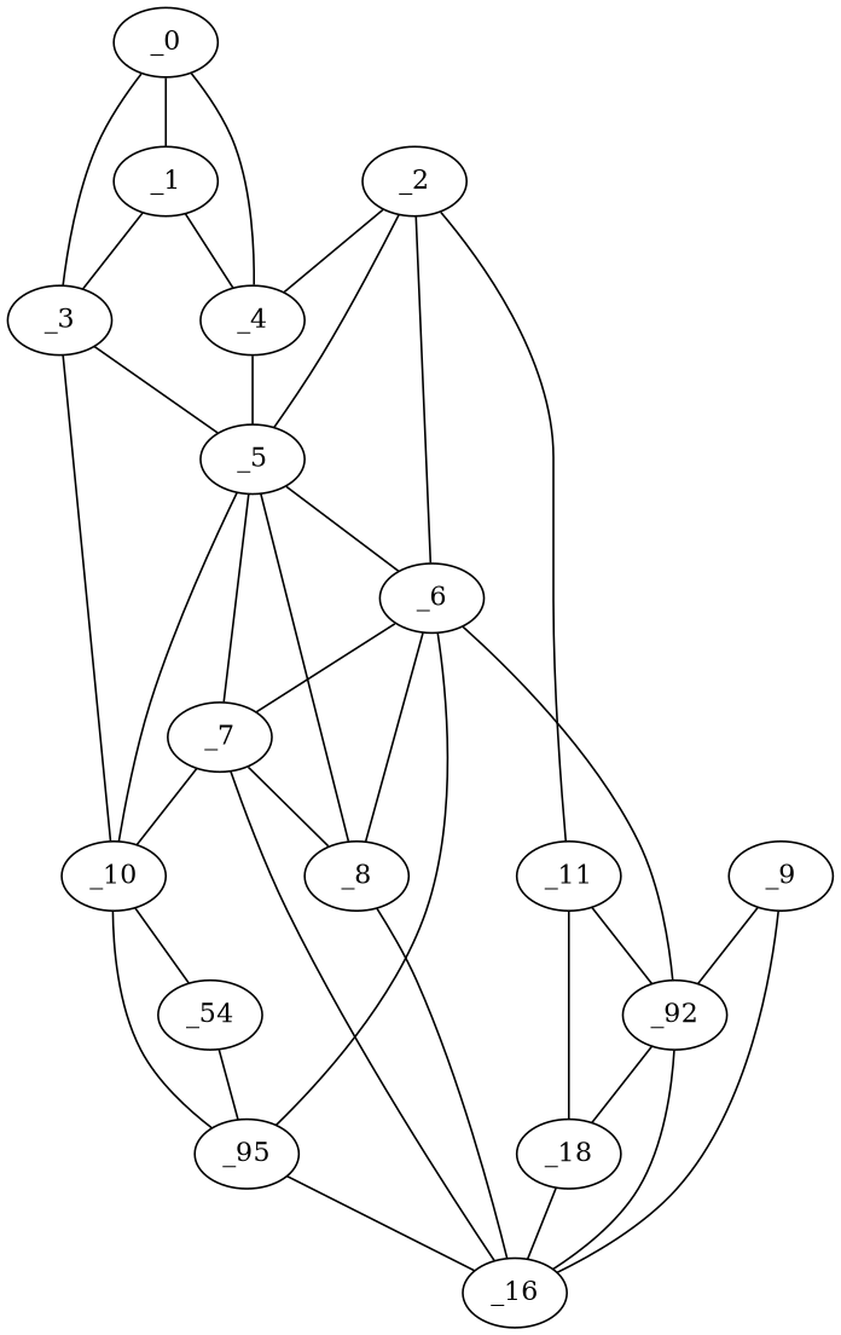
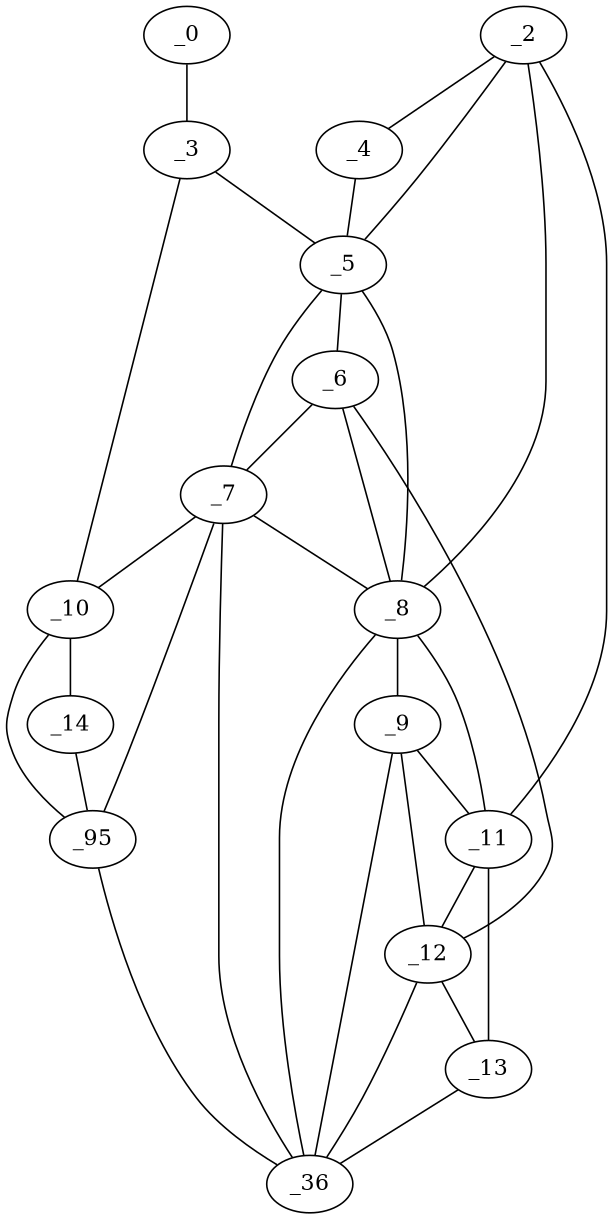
  graph {
    node [x=94 y=59]
    edge [valence=2]
    _0 [x=36]
-   _1 [x=37 y=47]
    _4 [x=47 y=64]
    _3 [x=43 y=27]
    _2 [x=37 y=113]
    _5 [x=59 y=68]
    _6 [x=67 y=69]
    _11 [x=90 y=95]
    _10 [x=88 y=28]
    _7 [x=76 y=67]
    _8 [x=79 y=70]
-   _12 [x=91 y=79 label=_92]
-   _13 [x=93 y=112 label=_18]
-   _16
+   _12 [x=91 y=79]
+   _13 [x=93 y=112]
+   _16 [label=_36]
    n15 [label=_95 y=47]
-   _14 [y=36 label=_54]
+   _14 [y=36]
    _9 [x=87 y=76]
-   _0 -- _1 [valence=1]
-   _0 -- _4
    _0 -- _3 [valence=1]
-   _1 -- _4 [valence=1]
-   _1 -- _3 [valence=1]
    _4 -- _5
    _3 -- _5
    _3 -- _10 [valence=1]
    _2 -- _4 [valence=1]
    _2 -- _5
-   _2 -- _6
+   _2 -- _8
    _2 -- _11
    _5 -- _6
-   _5 -- _10
    _5 -- _7 [valence=1]
    _6 -- _7 [valence=1]
    _6 -- _8
    _6 -- _12
    _11 -- _12
    _11 -- _13
    _10 -- n15
    _10 -- _14 [valence=1]
    _7 -- _10
    _7 -- _8 [valence=1]
    _7 -- _16
-   _6 -- n15 [valence=1]
+   _7 -- n15 [valence=1]
    _8 -- _5
+   _8 -- _11
    _8 -- _16
+   _8 -- _9
    _12 -- _13 [valence=1]
    _12 -- _16
    _13 -- _16 [valence=1]
    n15 -- _16 [valence=1]
    _14 -- n15 [valence=1]
+   _9 -- _11
    _9 -- _12 [valence=1]
    _9 -- _16 [valence=1]
  }
